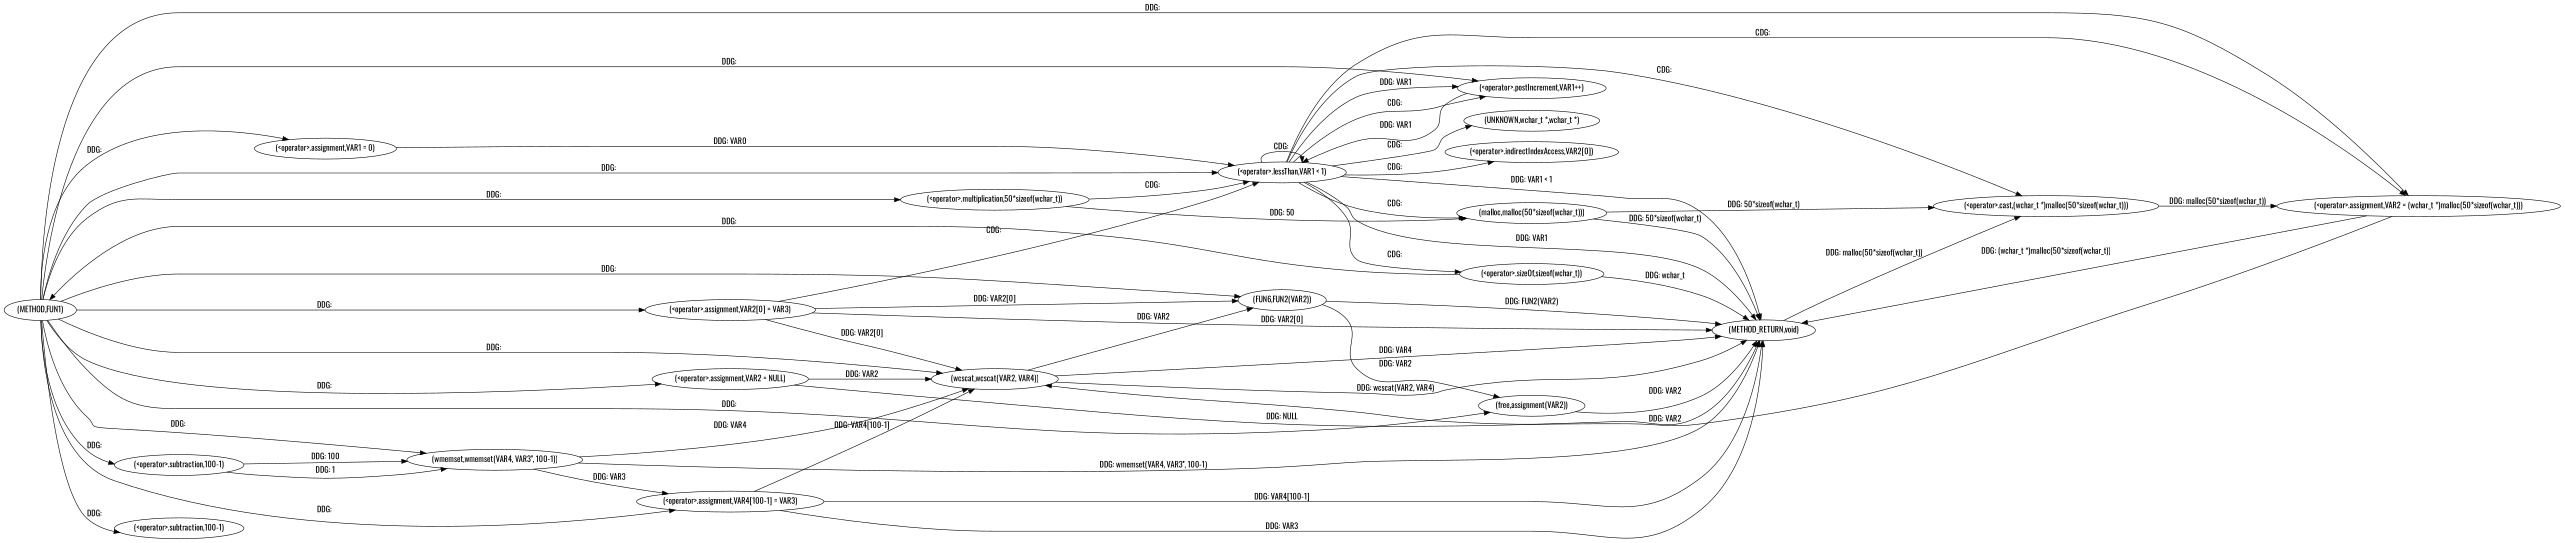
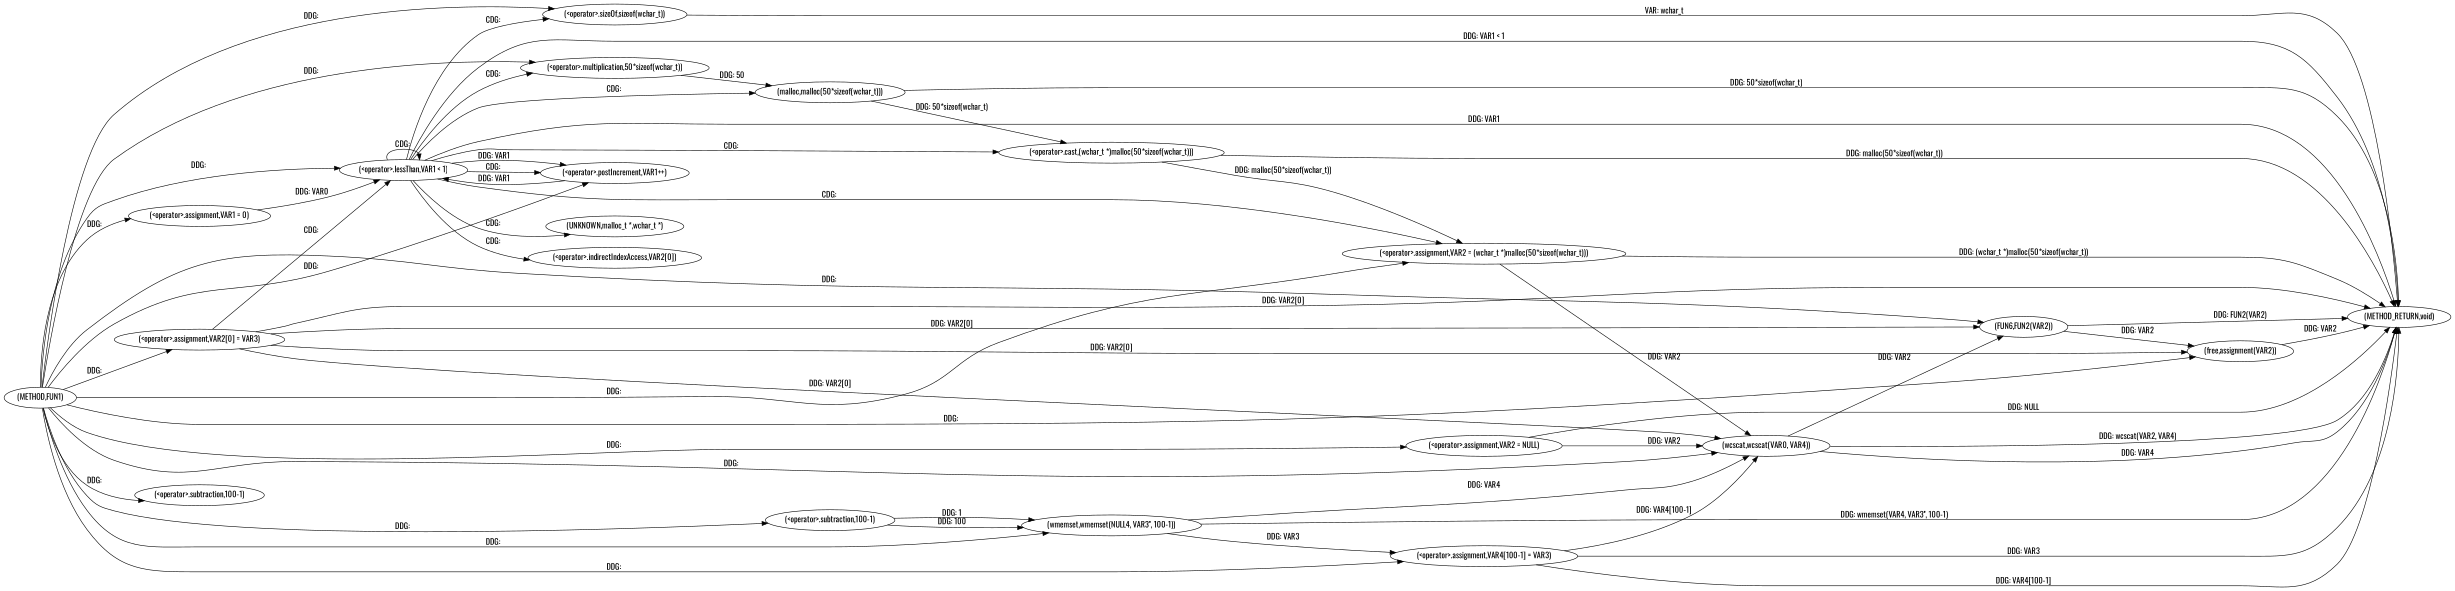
  digraph {
    fontname=Oswald
    rankdir=LR
    node [fontname=Oswald]
    edge [fontname=Oswald]
    n1 [label="(METHOD,FUN1)"]
    n2 [label="(<operator>.assignment,VAR2 = NULL)"]
    n3 [label="(<operator>.assignment,VAR1 = 0)"]
    n4 [label="(<operator>.lessThan,VAR1 < 1)"]
    n5 [label="(<operator>.postIncrement,VAR1++)"]
    n6 [label="(<operator>.assignment,VAR2 = (wchar_t *)malloc(50*sizeof(wchar_t)))"]
    n7 [label="(<operator>.multiplication,50*sizeof(wchar_t))"]
    n8 [label="(<operator>.sizeOf,sizeof(wchar_t))"]
    n9 [label="(<operator>.assignment,VAR2[0] = VAR3)"]
-   n10 [label="(wmemset,wmemset(VAR4, VAR3'', 100-1))"]
+   n10 [label="(wmemset,wmemset(NULL4, VAR3'', 100-1))"]
    n11 [label="(<operator>.subtraction,100-1)"]
    n12 [label="(<operator>.assignment,VAR4[100-1] = VAR3)"]
    n13 [label="(<operator>.subtraction,100-1)"]
-   n14 [label="(wcscat,wcscat(VAR2, VAR4))"]
+   n14 [label="(wcscat,wcscat(VAR0, VAR4))"]
    n15 [label="(FUN6,FUN2(VAR2))"]
    n16 [label="(free,assignment(VAR2))"]
    n17 [label="(METHOD_RETURN,void)"]
    n18 [label="(<operator>.cast,(wchar_t *)malloc(50*sizeof(wchar_t)))"]
    n19 [label="(malloc,malloc(50*sizeof(wchar_t)))"]
-   n20 [label="(UNKNOWN,wchar_t *,wchar_t *)"]
+   n20 [label="(UNKNOWN,malloc_t *,wchar_t *)"]
    n21 [label="(<operator>.indirectIndexAccess,VAR2[0])"]
    n1 -> n2 [label="DDG: "]
    n1 -> n3 [label="DDG: "]
    n1 -> n4 [label="DDG: "]
    n1 -> n5 [label="DDG: "]
    n1 -> n6 [label="DDG: "]
    n1 -> n7 [label="DDG: "]
-   n8 -> n1 [label="DDG: "]
+   n1 -> n8 [label="DDG: "]
    n1 -> n9 [label="DDG: "]
    n1 -> n10 [label="DDG: "]
    n1 -> n11 [label="DDG: "]
    n1 -> n12 [label="DDG: "]
    n1 -> n13 [label="DDG: "]
    n1 -> n14 [label="DDG: "]
    n1 -> n15 [label="DDG: "]
    n1 -> n16 [label="DDG: "]
    n2 -> n14 [label="DDG: VAR2"]
    n2 -> n17 [label="DDG: NULL"]
    n3 -> n4 [label="DDG: VAR0"]
    n4 -> n4 [label="CDG: "]
    n4 -> n5 [label="DDG: VAR1"]
    n4 -> n5 [label="CDG: "]
    n4 -> n6 [label="CDG: "]
-   n7 -> n4 [label="CDG: "]
+   n4 -> n7 [label="CDG: "]
    n4 -> n8 [label="CDG: "]
    n4 -> n17 [label="DDG: VAR1 < 1"]
    n4 -> n17 [label="DDG: VAR1"]
    n4 -> n18 [label="CDG: "]
    n4 -> n19 [label="CDG: "]
    n4 -> n20 [label="CDG: "]
    n4 -> n21 [label="CDG: "]
    n5 -> n4 [label="DDG: VAR1"]
    n6 -> n14 [label="DDG: VAR2"]
    n6 -> n17 [label="DDG: (wchar_t *)malloc(50*sizeof(wchar_t))"]
    n7 -> n19 [label="DDG: 50"]
-   n8 -> n17 [label="DDG: wchar_t"]
+   n8 -> n17 [label="VAR: wchar_t"]
    n9 -> n4 [label="CDG: "]
    n9 -> n14 [label="DDG: VAR2[0]"]
    n9 -> n15 [label="DDG: VAR2[0]"]
+   n9 -> n16 [label="DDG: VAR2[0]"]
    n9 -> n17 [label="DDG: VAR2[0]"]
    n10 -> n12 [label="DDG: VAR3"]
    n10 -> n14 [label="DDG: VAR4"]
    n10 -> n17 [label="DDG: wmemset(VAR4, VAR3'', 100-1)"]
    n11 -> n10 [label="DDG: 100"]
    n11 -> n10 [label="DDG: 1"]
    n12 -> n14 [label="DDG: VAR4[100-1]"]
    n12 -> n17 [label="DDG: VAR4[100-1]"]
    n12 -> n17 [label="DDG: VAR3"]
    n14 -> n15 [label="DDG: VAR2"]
    n14 -> n17 [label="DDG: wcscat(VAR2, VAR4)"]
    n14 -> n17 [label="DDG: VAR4"]
    n15 -> n16 [label="DDG: VAR2"]
    n15 -> n17 [label="DDG: FUN2(VAR2)"]
    n16 -> n17 [label="DDG: VAR2"]
    n18 -> n6 [label="DDG: malloc(50*sizeof(wchar_t))"]
-   n17 -> n18 [label="DDG: malloc(50*sizeof(wchar_t))"]
+   n18 -> n17 [label="DDG: malloc(50*sizeof(wchar_t))"]
    n19 -> n17 [label="DDG: 50*sizeof(wchar_t)"]
    n19 -> n18 [label="DDG: 50*sizeof(wchar_t)"]
  }
